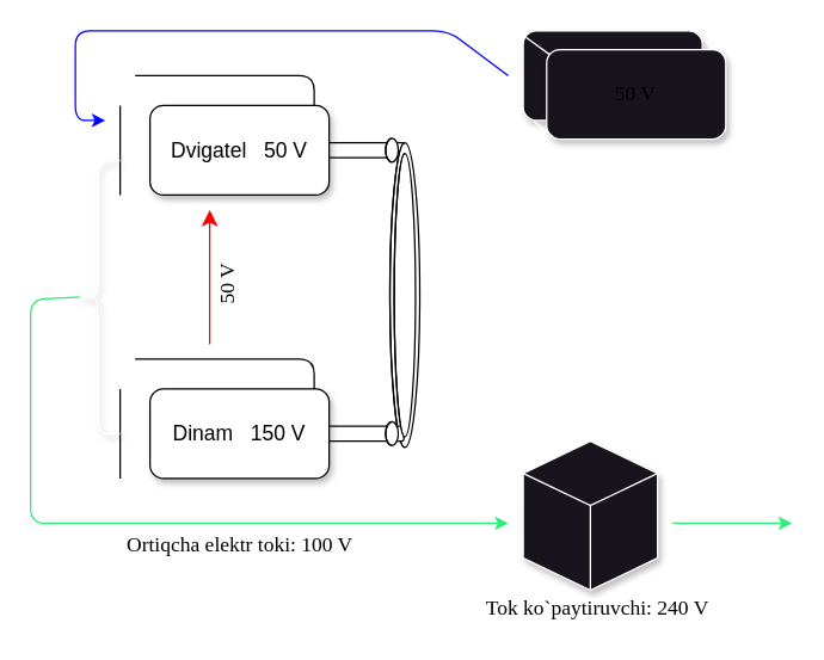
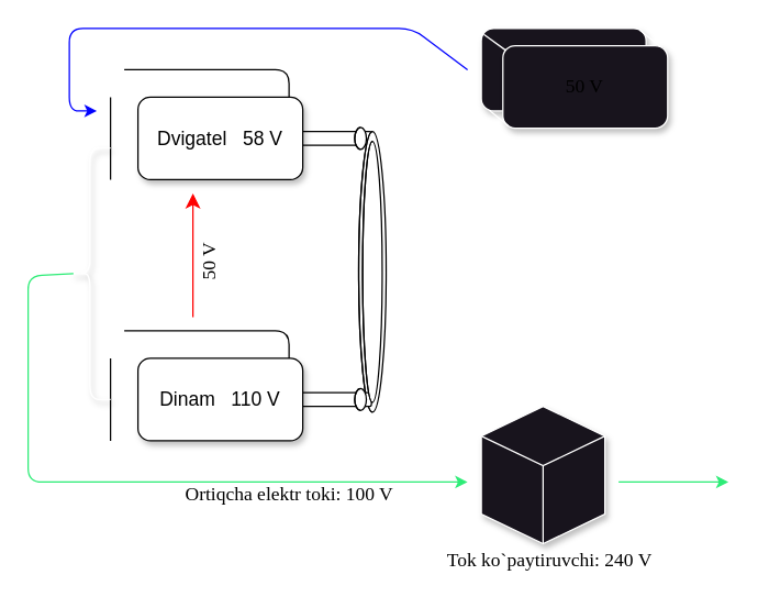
  <mxCell id="0" />
  <mxCell id="1" parent="0" />
  <mxCell id="2" value="" style="rounded=1;whiteSpace=wrap;html=1;" parent="1" vertex="1"><mxGeometry x="210" y="95" width="60" height="10" as="geometry" /></mxCell>
  <mxCell id="3" value="" style="endArrow=none;html=1;" parent="1" edge="1"><mxGeometry width="50" height="50" relative="1" as="geometry"><mxPoint x="210" y="70" as="sourcePoint" /><mxPoint x="90" y="50" as="targetPoint" /><Array as="points"><mxPoint x="210" y="50" /></Array></mxGeometry></mxCell>
  <mxCell id="4" value="" style="endArrow=none;html=1;" parent="1" edge="1"><mxGeometry width="50" height="50" relative="1" as="geometry"><mxPoint x="80" y="130" as="sourcePoint" /><mxPoint x="80" y="70" as="targetPoint" /></mxGeometry></mxCell>
  <mxCell id="5" value="" style="rounded=1;whiteSpace=wrap;html=1;shadow=1;" parent="1" vertex="1"><mxGeometry x="100" y="70" width="120" height="60" as="geometry" /></mxCell>
- <mxCell id="6" value="&lt;font style=&quot;font-size: 14px;&quot;&gt;Dvigatel&amp;nbsp; &amp;nbsp;50 V&lt;/font&gt;" style="text;html=1;strokeColor=none;fillColor=none;align=center;verticalAlign=middle;whiteSpace=wrap;rounded=0;shadow=1;" parent="1" vertex="1"><mxGeometry x="110" y="92.5" width="100" height="15" as="geometry" /></mxCell>
+ <mxCell id="6" value="&lt;font style=&quot;font-size: 14px;&quot;&gt;Dvigatel&amp;nbsp; &amp;nbsp;58 V&lt;/font&gt;" style="text;html=1;strokeColor=none;fillColor=none;align=center;verticalAlign=middle;whiteSpace=wrap;rounded=0;shadow=1;" parent="1" vertex="1"><mxGeometry x="110" y="92.5" width="100" height="15" as="geometry" /></mxCell>
  <mxCell id="7" value="" style="shape=cylinder3;whiteSpace=wrap;html=1;boundedLbl=1;backgroundOutline=1;size=15;rotation=90;" parent="1" vertex="1"><mxGeometry x="168.58" y="187.14" width="204.28" height="20" as="geometry" /></mxCell>
  <mxCell id="8" value="" style="rounded=1;whiteSpace=wrap;html=1;" parent="1" vertex="1"><mxGeometry x="210" y="285" width="60" height="10" as="geometry" /></mxCell>
  <mxCell id="9" value="" style="shape=cylinder3;whiteSpace=wrap;html=1;boundedLbl=1;backgroundOutline=1;size=15;rotation=90;" parent="1" vertex="1"><mxGeometry x="254.14" y="285.76" width="15.86" height="8.49" as="geometry" /></mxCell>
  <mxCell id="10" value="" style="endArrow=none;html=1;" parent="1" edge="1"><mxGeometry width="50" height="50" relative="1" as="geometry"><mxPoint x="210" y="260" as="sourcePoint" /><mxPoint x="90" y="240" as="targetPoint" /><Array as="points"><mxPoint x="210" y="240" /></Array></mxGeometry></mxCell>
  <mxCell id="11" value="" style="endArrow=none;html=1;" parent="1" edge="1"><mxGeometry width="50" height="50" relative="1" as="geometry"><mxPoint x="80" y="320" as="sourcePoint" /><mxPoint x="80" y="260" as="targetPoint" /></mxGeometry></mxCell>
  <mxCell id="12" value="" style="rounded=1;whiteSpace=wrap;html=1;shadow=1;" parent="1" vertex="1"><mxGeometry x="100" y="260" width="120" height="60" as="geometry" /></mxCell>
- <mxCell id="13" value="&lt;font style=&quot;font-size: 14px;&quot;&gt;Dinam&amp;nbsp; &amp;nbsp;150 V&lt;/font&gt;" style="text;html=1;strokeColor=none;fillColor=none;align=center;verticalAlign=middle;whiteSpace=wrap;rounded=0;shadow=1;" parent="1" vertex="1"><mxGeometry x="110" y="282.5" width="100" height="15" as="geometry" /></mxCell>
+ <mxCell id="13" value="&lt;font style=&quot;font-size: 14px;&quot;&gt;Dinam&amp;nbsp; &amp;nbsp;110 V&lt;/font&gt;" style="text;html=1;strokeColor=none;fillColor=none;align=center;verticalAlign=middle;whiteSpace=wrap;rounded=0;shadow=1;" parent="1" vertex="1"><mxGeometry x="110" y="282.5" width="100" height="15" as="geometry" /></mxCell>
  <mxCell id="14" value="" style="shape=cylinder3;whiteSpace=wrap;html=1;boundedLbl=1;backgroundOutline=1;size=15;rotation=90;" parent="1" vertex="1"><mxGeometry x="175.72" y="190" width="190" height="14.28" as="geometry" /></mxCell>
  <mxCell id="15" value="" style="edgeStyle=elbowEdgeStyle;elbow=horizontal;endArrow=classic;html=1;curved=0;rounded=0;endSize=8;startSize=8;fontFamily=Helvetica;fontSize=12;fontColor=default;strokeColor=#f00;" parent="1" edge="1"><mxGeometry width="50" height="50" relative="1" as="geometry"><mxPoint x="140" y="230" as="sourcePoint" /><mxPoint x="140" y="140" as="targetPoint" /><Array as="points"><mxPoint x="140" y="197.5" /></Array></mxGeometry></mxCell>
  <mxCell id="16" value="" style="shape=curlyBracket;whiteSpace=wrap;html=1;rounded=1;labelPosition=left;verticalLabelPosition=middle;align=right;verticalAlign=middle;shadow=1;strokeColor=#fff;fontFamily=Helvetica;fontSize=12;fontColor=default;fillColor=#4D4D4D;size=0.5;" parent="1" vertex="1"><mxGeometry x="50" y="106.98" width="30" height="183.02" as="geometry" /></mxCell>
  <mxCell id="17" value="&lt;font style=&quot;font-size: 14px;&quot;&gt;50 V&lt;/font&gt;" style="text;html=1;strokeColor=none;fillColor=none;align=center;verticalAlign=middle;whiteSpace=wrap;rounded=0;shadow=1;fontFamily=Verdana;fontSize=18;fontColor=default;rotation=-90;" parent="1" vertex="1"><mxGeometry x="125.72" y="180" width="50" height="20" as="geometry" /></mxCell>
- <mxCell id="18" value="&lt;font style=&quot;font-size: 14px;&quot;&gt;Ortiqcha elektr toki: 100 V&lt;/font&gt;" style="text;html=1;strokeColor=none;fillColor=none;align=center;verticalAlign=middle;whiteSpace=wrap;rounded=0;shadow=1;fontFamily=Verdana;fontSize=12;fontColor=default;" parent="1" vertex="1"><mxGeometry x="34.64" y="350" width="250.72" height="30" as="geometry" /></mxCell>
+ <mxCell id="18" value="&lt;font style=&quot;font-size: 14px;&quot;&gt;Ortiqcha elektr toki: 100 V&lt;/font&gt;" style="text;html=1;strokeColor=none;fillColor=none;align=center;verticalAlign=middle;whiteSpace=wrap;rounded=0;shadow=1;fontFamily=Verdana;fontSize=12;fontColor=default;" parent="1" vertex="1"><mxGeometry x="84.64" y="345" width="250.72" height="30" as="geometry" /></mxCell>
  <mxCell id="19" value="" style="html=1;whiteSpace=wrap;shape=isoCube2;backgroundOutline=1;isoAngle=15;rounded=1;shadow=1;strokeColor=#fff;fontFamily=Verdana;fontSize=12;fontColor=default;fillColor=#18141D;" parent="1" vertex="1"><mxGeometry x="350" y="295" width="90" height="100" as="geometry" /></mxCell>
  <mxCell id="20" value="&lt;font style=&quot;font-size: 14px;&quot;&gt;Tok ko`paytiruvchi: 240 V&lt;/font&gt;" style="text;html=1;strokeColor=none;fillColor=none;align=center;verticalAlign=middle;whiteSpace=wrap;overflow=hidden;rounded=1;shadow=1;fontFamily=Verdana;fontSize=12;fontColor=default;" parent="1" vertex="1"><mxGeometry x="290" y="395" width="220" height="25" as="geometry" /></mxCell>
  <mxCell id="21" value="" style="rounded=1;whiteSpace=wrap;html=1;shadow=1;strokeColor=#fff;fontFamily=Verdana;fontSize=14;fontColor=default;fillColor=#18141D;" parent="1" vertex="1"><mxGeometry x="350" y="20" width="120" height="60" as="geometry" /></mxCell>
  <mxCell id="22" value="" style="rounded=1;whiteSpace=wrap;html=1;shadow=1;strokeColor=#fff;fontFamily=Verdana;fontSize=14;fontColor=default;fillColor=#18141D;" parent="1" vertex="1"><mxGeometry x="365.72" y="32.5" width="120" height="60" as="geometry" /></mxCell>
  <mxCell id="23" value="" style="endArrow=none;html=1;strokeColor=#fff;fontFamily=Verdana;fontSize=14;fontColor=default;fillColor=#fff;exitX=0.015;exitY=0.071;exitDx=0;exitDy=0;exitPerimeter=0;entryX=0.016;entryY=0.055;entryDx=0;entryDy=0;entryPerimeter=0;" parent="1" source="21" target="22" edge="1"><mxGeometry width="50" height="50" relative="1" as="geometry"><mxPoint x="370" y="80" as="sourcePoint" /><mxPoint x="420" y="30" as="targetPoint" /></mxGeometry></mxCell>
  <mxCell id="24" value="" style="endArrow=none;html=1;strokeColor=#fff;fontFamily=Verdana;fontSize=14;fontColor=default;fillColor=#fff;exitX=0.048;exitY=0.992;exitDx=0;exitDy=0;exitPerimeter=0;entryX=0.032;entryY=0.971;entryDx=0;entryDy=0;entryPerimeter=0;" parent="1" source="21" target="22" edge="1"><mxGeometry width="50" height="50" relative="1" as="geometry"><mxPoint x="370" y="80" as="sourcePoint" /><mxPoint x="420" y="30" as="targetPoint" /></mxGeometry></mxCell>
  <mxCell id="25" value="" style="endArrow=none;html=1;strokeColor=#fff;fontFamily=Verdana;fontSize=14;fontColor=default;fillColor=#fff;entryX=0.961;entryY=0.018;entryDx=0;entryDy=0;entryPerimeter=0;exitX=0.955;exitY=0.013;exitDx=0;exitDy=0;exitPerimeter=0;" parent="1" source="22" target="21" edge="1"><mxGeometry width="50" height="50" relative="1" as="geometry"><mxPoint x="440" y="70" as="sourcePoint" /><mxPoint x="490" y="20" as="targetPoint" /></mxGeometry></mxCell>
  <mxCell id="26" value="&lt;font style=&quot;font-size: 14px;&quot;&gt;50 V&lt;/font&gt;" style="text;html=1;strokeColor=none;fillColor=none;align=center;verticalAlign=middle;whiteSpace=wrap;rounded=0;shadow=1;fontFamily=Verdana;fontSize=14;fontColor=default;" parent="1" vertex="1"><mxGeometry x="368" y="47.5" width="115" height="30" as="geometry" /></mxCell>
  <mxCell id="27" value="" style="endArrow=classic;html=1;strokeColor=#2eec77;fontFamily=Verdana;fontSize=12;fontColor=default;fillColor=#fff;exitX=0.1;exitY=0.5;exitDx=0;exitDy=0;exitPerimeter=0;" parent="1" source="16" edge="1"><mxGeometry width="50" height="50" relative="1" as="geometry"><mxPoint x="40" y="200" as="sourcePoint" /><mxPoint x="340" y="350" as="targetPoint" /><Array as="points"><mxPoint x="20" y="200" /><mxPoint x="20" y="350" /></Array></mxGeometry></mxCell>
  <mxCell id="28" value="" style="endArrow=classic;html=1;strokeColor=#2eec77;fontFamily=Verdana;fontSize=12;fontColor=default;fillColor=#fff;" parent="1" edge="1"><mxGeometry width="50" height="50" relative="1" as="geometry"><mxPoint x="450" y="350" as="sourcePoint" /><mxPoint x="530" y="350" as="targetPoint" /></mxGeometry></mxCell>
  <mxCell id="29" value="" style="endArrow=classic;html=1;strokeColor=#00f;fontFamily=Verdana;fontSize=12;fontColor=default;fillColor=#fff;" parent="1" edge="1"><mxGeometry width="50" height="50" relative="1" as="geometry"><mxPoint x="340" y="50" as="sourcePoint" /><mxPoint x="70" y="80" as="targetPoint" /><Array as="points"><mxPoint x="300" y="20" /><mxPoint x="50" y="20" /><mxPoint x="50" y="80" /></Array></mxGeometry></mxCell>
  <mxCell id="30" value="" style="shape=cylinder3;whiteSpace=wrap;html=1;boundedLbl=1;backgroundOutline=1;size=15;rotation=90;" parent="1" vertex="1"><mxGeometry x="254.14" y="95.75" width="15.86" height="8.49" as="geometry" /></mxCell>
